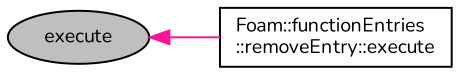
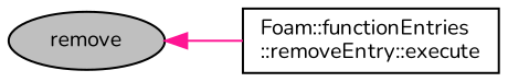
  digraph {
    rankdir=LR
    fontname=Nunito
    node [color=black fontname=Nunito fontsize=10]
-   n1 [fillcolor=grey75 fontcolor=black height=0.2 label=execute shape=ellipse style=filled width=0.4]
+   n1 [fillcolor=grey75 fontcolor=black height=0.2 label=remove shape=ellipse style=filled width=0.4]
    n2 [height=0.2 label="Foam::functionEntries\l::removeEntry::execute" shape=box width=0.4]
    n1 -> n2 [color=deeppink dir=back fontname=Nunito fontsize=10 labelfontname=FreeSans labelfontsize=10 style=solid]
  }
